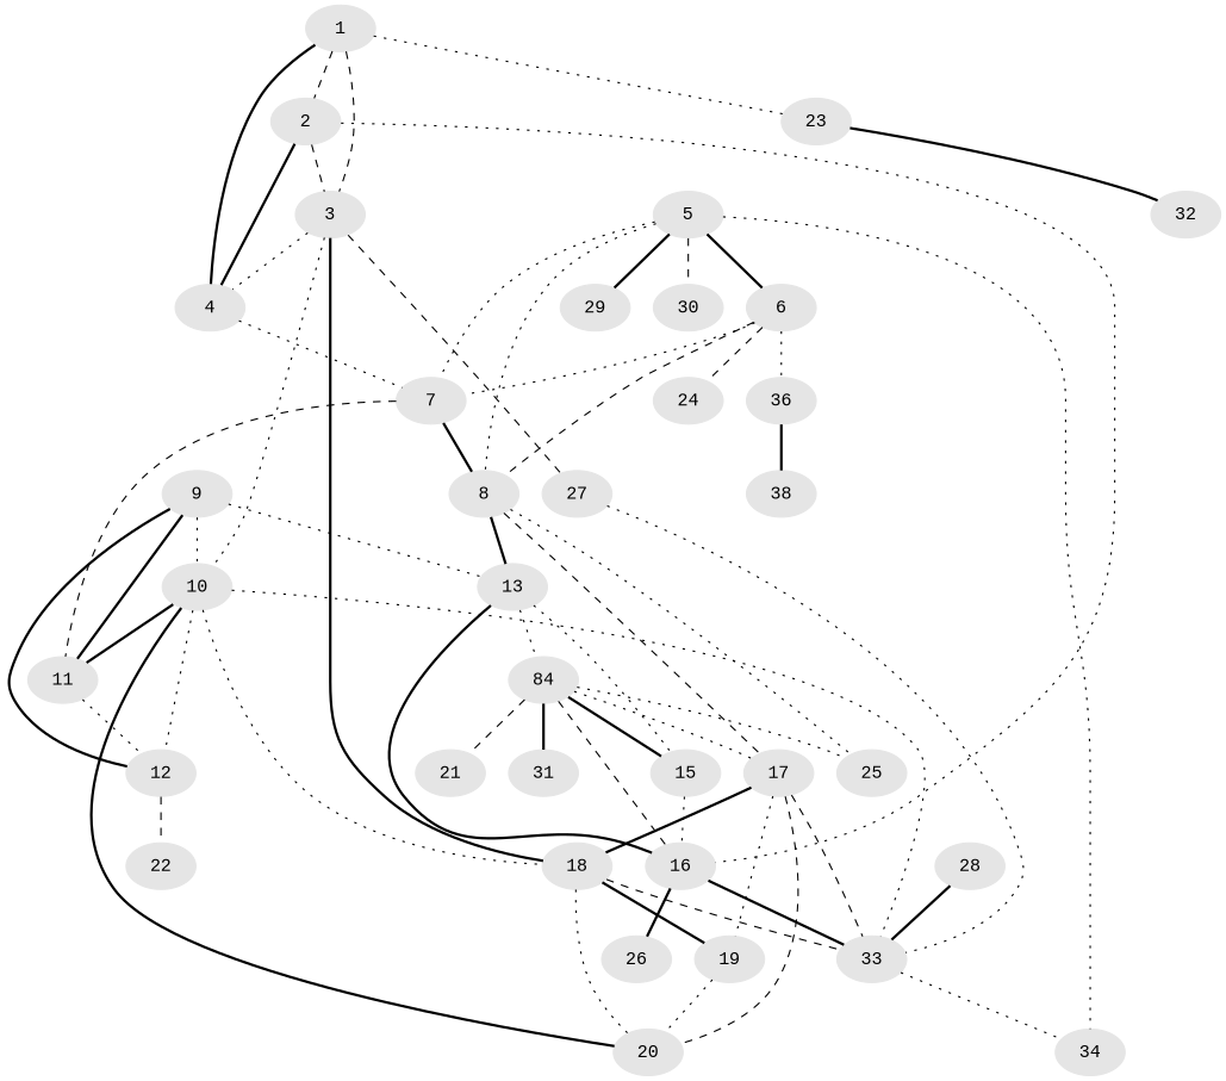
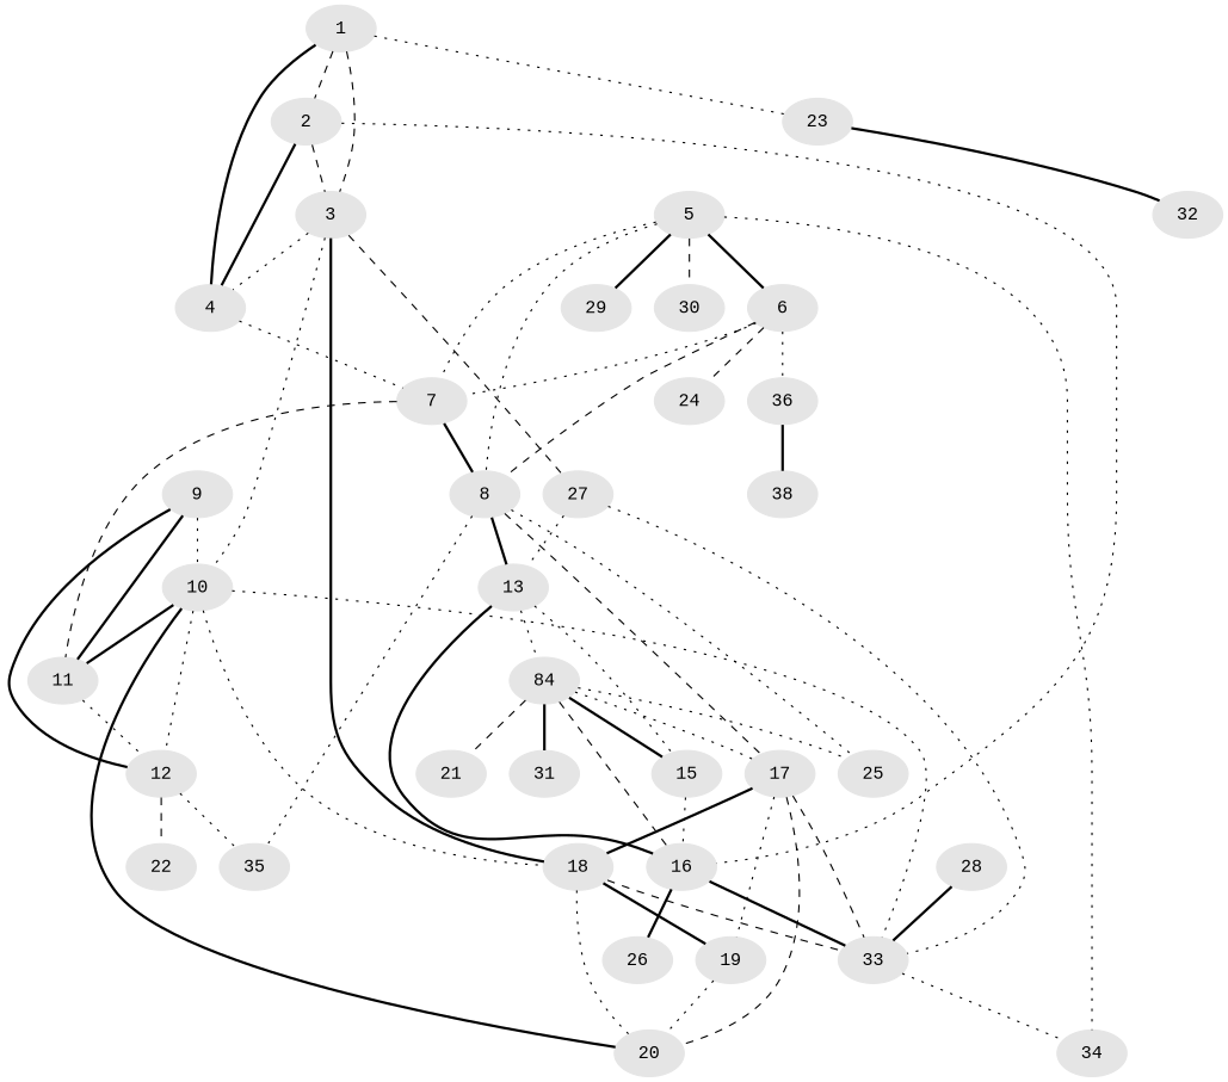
  graph {
    fontname="Liberation Mono"
    node [color=gray90 fontname="Liberation Mono" style=filled]
    edge [fontname="Liberation Mono" style=dotted weight=1.0]
    1
    2
    3
    4
    23
    16
    10
    18
    27
    7
    32
    33
    26
    11
    12
    20
    19
    8
    5
    6
    29
    30
    34
    24
    36
    13
    17
    25
+   35
    38
    n31 [label=84]
    15
    9
    22
    21
    31
    28
    1 -- 2 [style=dashed]
    1 -- 3 [style=dashed]
    1 -- 4 [style=bold]
    1 -- 23
    2 -- 3 [style=dashed]
    2 -- 4 [style=bold]
    2 -- 16
    3 -- 4
    3 -- 10
    3 -- 18 [style=bold]
    3 -- 27 [style=dashed]
    4 -- 7
    23 -- 32 [style=bold]
    16 -- 33 [style=bold weight=5.0]
    16 -- 26 [style=bold]
    10 -- 18
    10 -- 33
    10 -- 11 [style=bold]
    10 -- 12
    10 -- 20 [style=bold]
    18 -- 33 [style=dashed]
    18 -- 20
    18 -- 19 [style=bold]
    27 -- 33
    7 -- 11 [style=dashed]
    7 -- 8 [style=bold weight=2.0]
    33 -- 34
    11 -- 12
+   12 -- 35
    12 -- 22 [style=dashed]
    19 -- 20
    8 -- 13 [style=bold]
    8 -- 17 [style=dashed]
    8 -- 25
+   8 -- 35
    5 -- 7
    5 -- 8
    5 -- 6 [style=bold]
    5 -- 29 [style=bold]
    5 -- 30 [style=dashed]
    5 -- 34 [weight=2.0]
    6 -- 7
    6 -- 8 [style=dashed]
    6 -- 24 [style=dashed]
    6 -- 36 [weight=2.0]
    36 -- 38 [style=bold]
    13 -- 16 [style=bold]
    13 -- n31
    13 -- 15
    17 -- 18 [style=bold]
    17 -- 33 [style=dashed]
    17 -- 20 [style=dashed]
    17 -- 19
    n31 -- 16 [style=dashed]
    n31 -- 17
    n31 -- 25
    n31 -- 15 [style=bold]
    n31 -- 21 [style=dashed weight=3.0]
    n31 -- 31 [style=bold]
    15 -- 16
    9 -- 10
    9 -- 11 [style=bold]
    9 -- 12 [style=bold]
-   9 -- 13 [weight=2.0]
+   27 -- 13 [weight=2.0]
    28 -- 33 [style=bold]
  }
